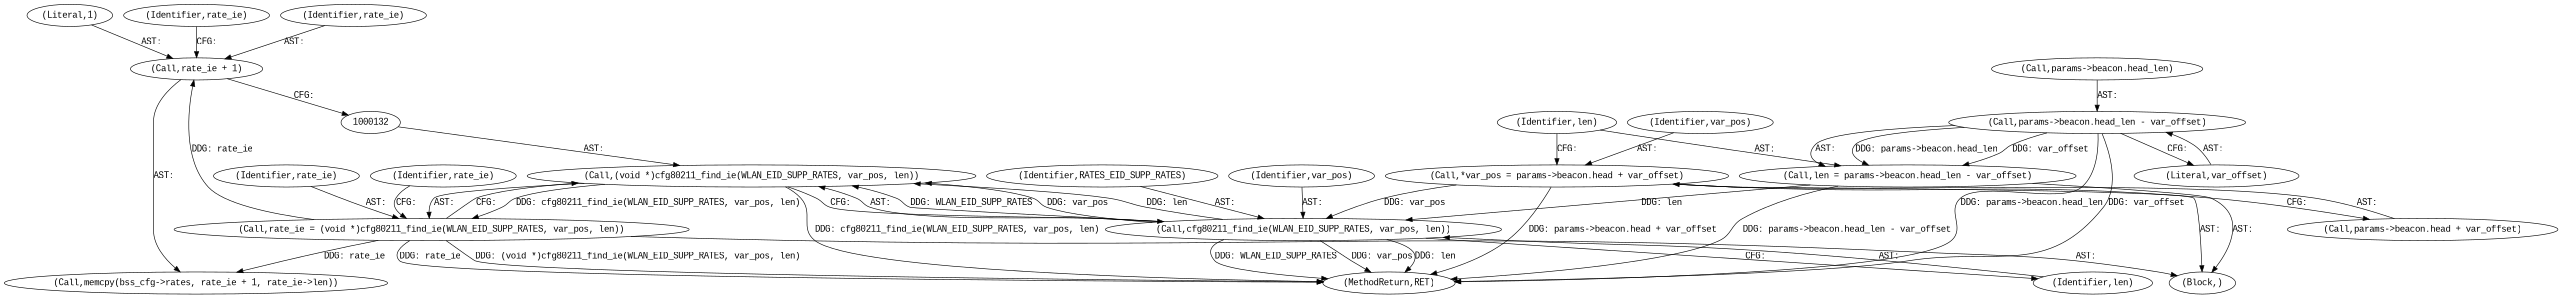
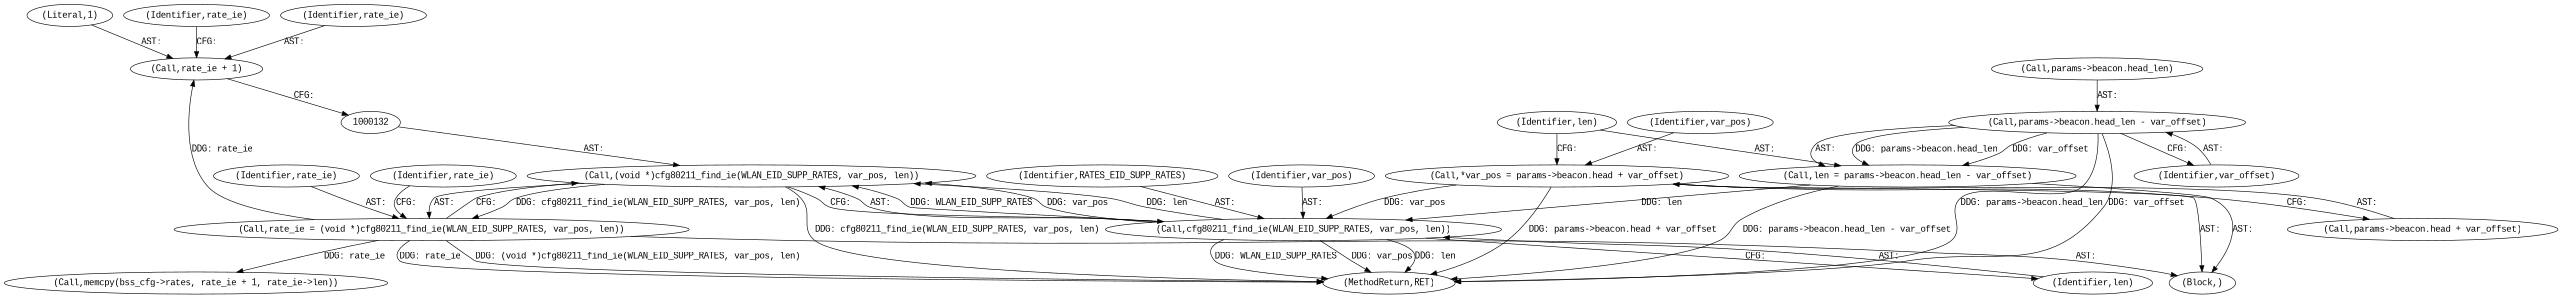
  digraph {
    fontname="Liberation Mono"
    node [fontname="Liberation Mono"]
    edge [fontname="Liberation Mono"]
    n1 [label="(Call,rate_ie + 1)"]
    n2 [label="(Call,memcpy(bss_cfg->rates, rate_ie + 1, rate_ie->len))"]
    1000132
    n4 [label="(Literal,1)"]
    n5 [label="(Call,rate_ie = (void *)cfg80211_find_ie(WLAN_EID_SUPP_RATES, var_pos, len))"]
    n6 [label="(Call,(void *)cfg80211_find_ie(WLAN_EID_SUPP_RATES, var_pos, len))"]
    n7 [label="(MethodReturn,RET)"]
    n8 [label="(Block,)"]
    n9 [label="(Call,cfg80211_find_ie(WLAN_EID_SUPP_RATES, var_pos, len))"]
    n10 [label="(Identifier,len)"]
    n11 [label="(Call,*var_pos = params->beacon.head + var_offset)"]
    n12 [label="(Call,params->beacon.head + var_offset)"]
    n13 [label="(Call,len = params->beacon.head_len - var_offset)"]
    n14 [label="(Call,params->beacon.head_len - var_offset)"]
-   n15 [label="(Literal,var_offset)"]
+   n15 [label="(Identifier,var_offset)"]
    n16 [label="(Identifier,rate_ie)"]
    n17 [label="(Call,params->beacon.head_len)"]
    n18 [label="(Identifier,RATES_EID_SUPP_RATES)"]
    n19 [label="(Identifier,rate_ie)"]
    n20 [label="(Identifier,len)"]
    n21 [label="(Identifier,var_pos)"]
    n22 [label="(Identifier,var_pos)"]
    n23 [label="(Identifier,rate_ie)"]
    n24 [label="(Identifier,rate_ie)"]
-   n1 -> n2 [label="AST: "]
    n1 -> 1000132 [label="CFG: "]
    1000132 -> n6 [label="AST: "]
    n4 -> n1 [label="AST: "]
    n5 -> n1 [label="DDG: rate_ie"]
    n5 -> n2 [label="DDG: rate_ie"]
    n5 -> n6 [label="CFG: "]
    n5 -> n7 [label="DDG: rate_ie"]
    n5 -> n7 [label="DDG: (void *)cfg80211_find_ie(WLAN_EID_SUPP_RATES, var_pos, len)"]
    n5 -> n8 [label="AST: "]
    n6 -> n5 [label="AST: "]
    n6 -> n5 [label="DDG: cfg80211_find_ie(WLAN_EID_SUPP_RATES, var_pos, len)"]
    n6 -> n7 [label="DDG: cfg80211_find_ie(WLAN_EID_SUPP_RATES, var_pos, len)"]
    n6 -> n9 [label="CFG: "]
    n9 -> n6 [label="AST: "]
    n9 -> n6 [label="DDG: WLAN_EID_SUPP_RATES"]
    n9 -> n6 [label="DDG: var_pos"]
    n9 -> n6 [label="DDG: len"]
    n9 -> n7 [label="DDG: WLAN_EID_SUPP_RATES"]
    n9 -> n7 [label="DDG: var_pos"]
    n9 -> n7 [label="DDG: len"]
    n9 -> n10 [label="CFG: "]
    n10 -> n9 [label="AST: "]
    n11 -> n7 [label="DDG: params->beacon.head + var_offset"]
    n11 -> n8 [label="AST: "]
    n11 -> n9 [label="DDG: var_pos"]
    n11 -> n12 [label="CFG: "]
    n12 -> n11 [label="AST: "]
    n13 -> n7 [label="DDG: params->beacon.head_len - var_offset"]
    n13 -> n8 [label="AST: "]
    n13 -> n9 [label="DDG: len"]
    n14 -> n7 [label="DDG: params->beacon.head_len"]
    n14 -> n7 [label="DDG: var_offset"]
    n14 -> n13 [label="AST: "]
    n14 -> n13 [label="DDG: params->beacon.head_len"]
    n14 -> n13 [label="DDG: var_offset"]
    n14 -> n15 [label="CFG: "]
    n15 -> n14 [label="AST: "]
    n16 -> n5 [label="AST: "]
    n17 -> n14 [label="AST: "]
    n18 -> n9 [label="AST: "]
    n19 -> n1 [label="CFG: "]
    n20 -> n11 [label="CFG: "]
    n20 -> n13 [label="AST: "]
    n21 -> n9 [label="AST: "]
    n22 -> n11 [label="AST: "]
    n23 -> n1 [label="AST: "]
    n24 -> n5 [label="CFG: "]
  }
